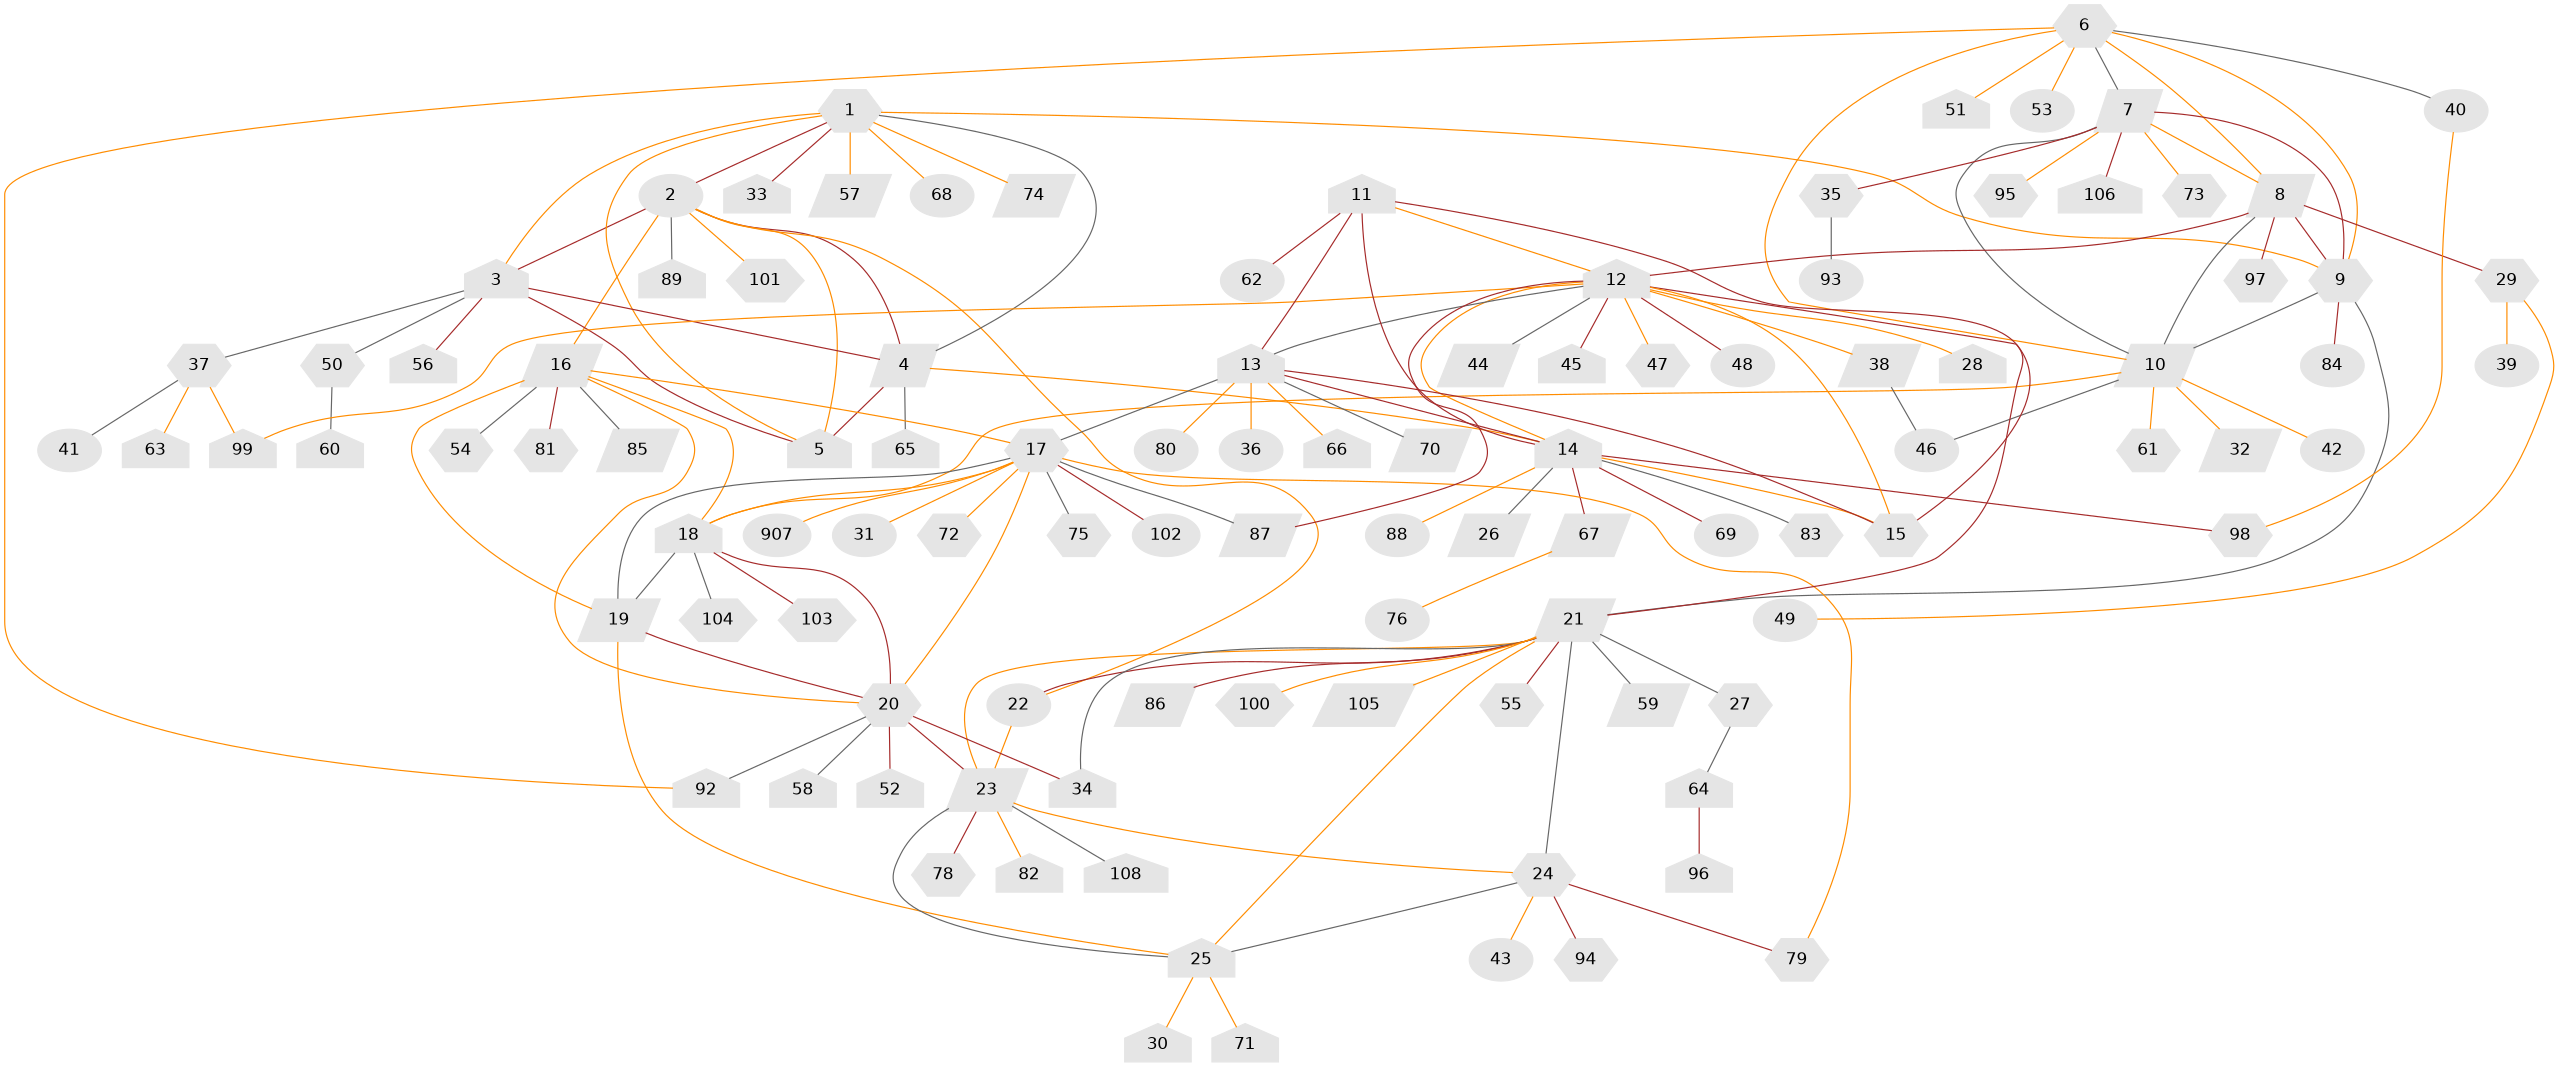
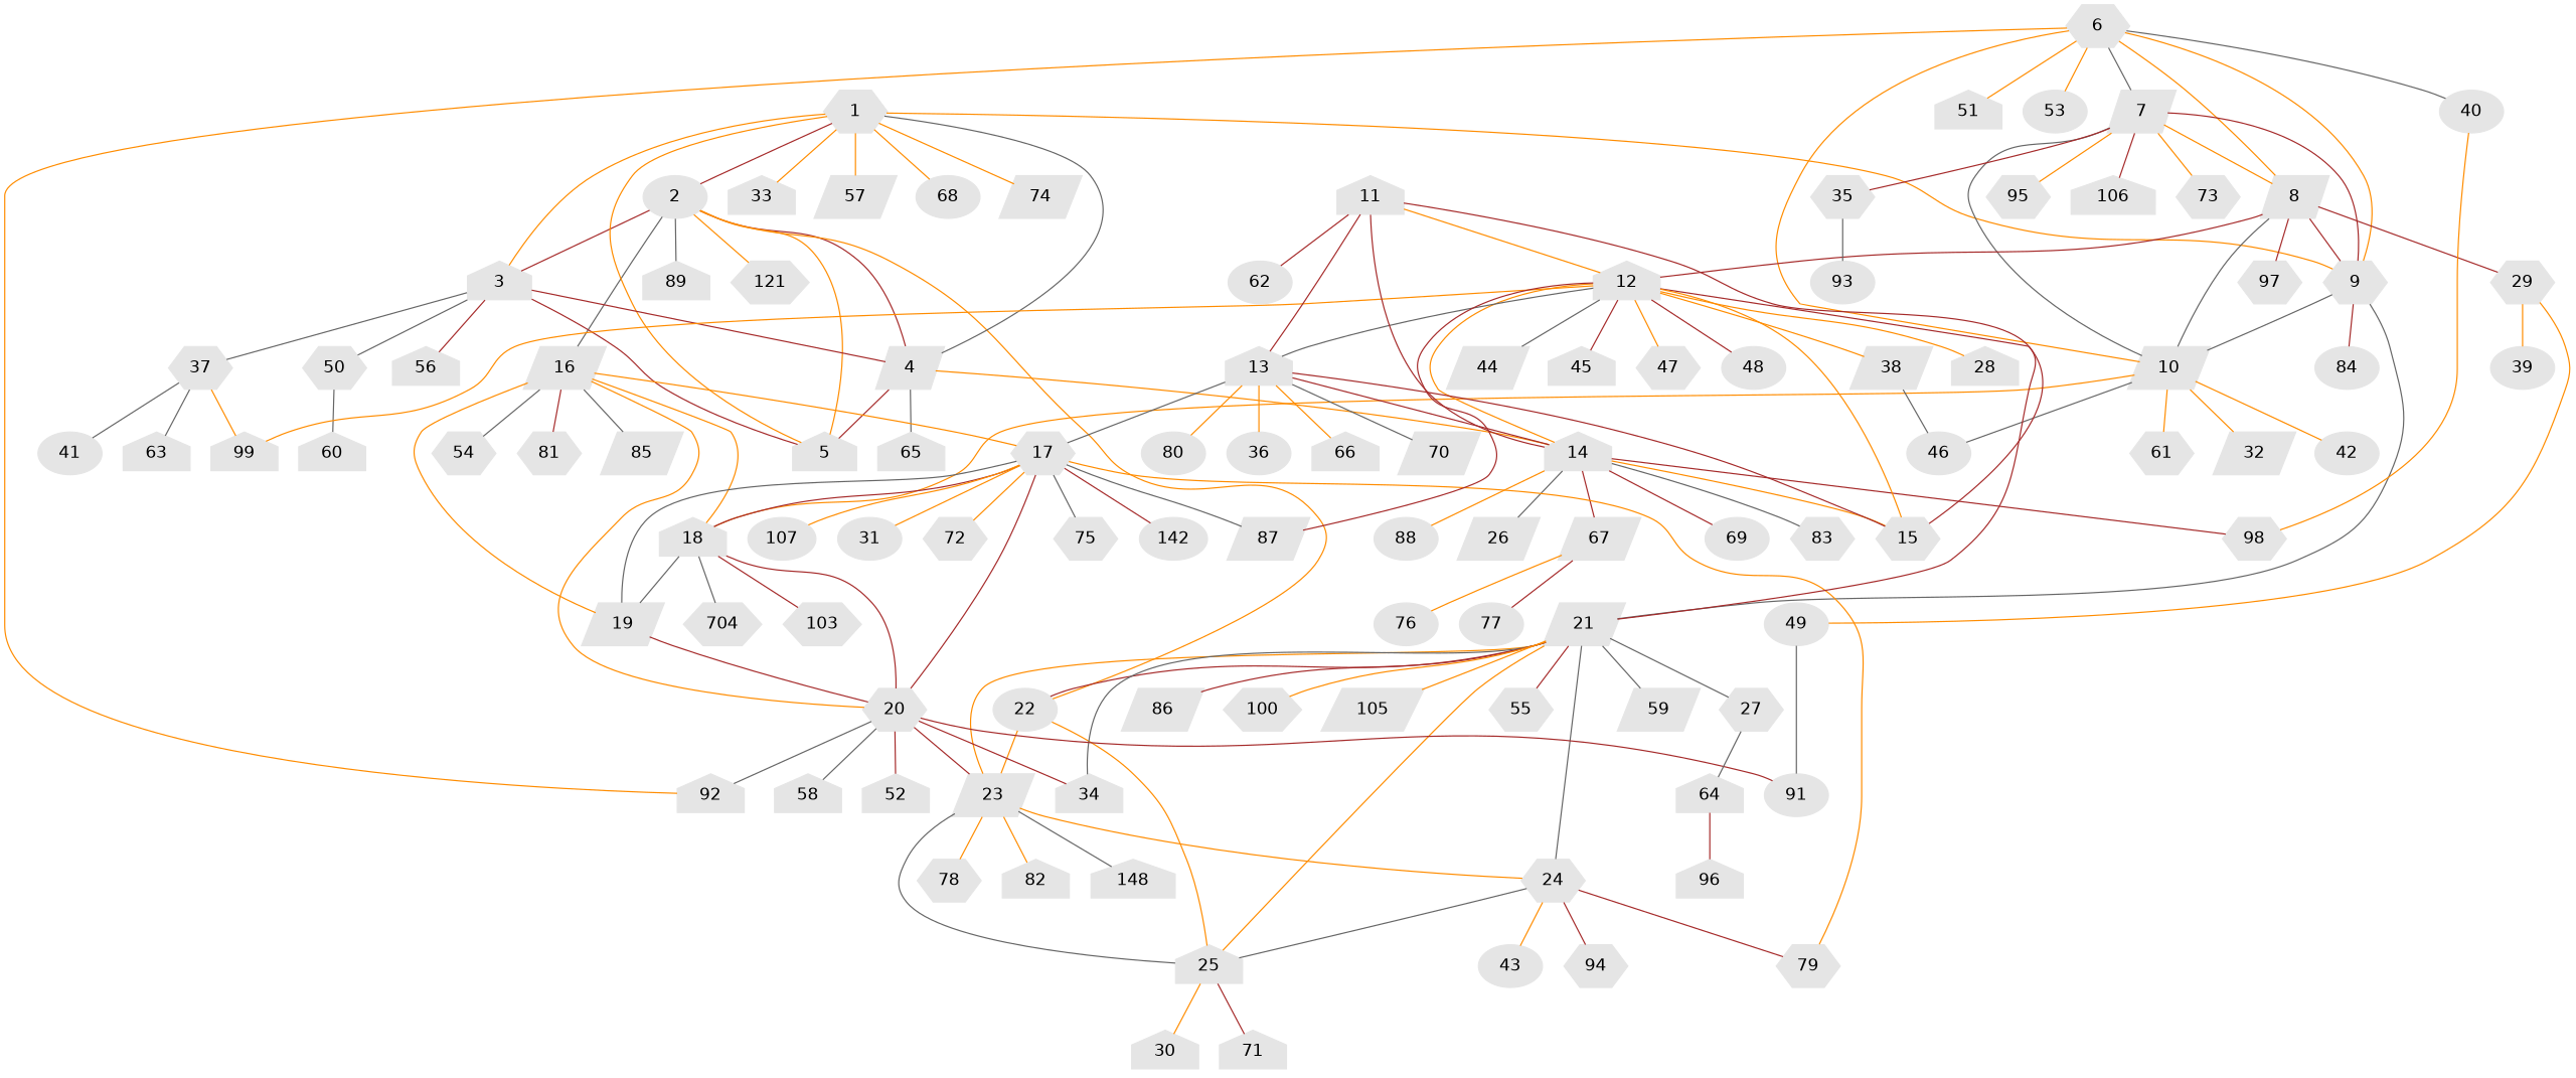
  graph {
    fontname="DejaVu Sans"
    node [color=gray90 fontname="DejaVu Sans" shape=hexagon style=filled]
    edge [color=darkorange fontname="DejaVu Sans"]
    2 [shape=ellipse]
    1
    3 [shape=house]
    4 [shape=parallelogram]
    5 [shape=house]
    9
    33 [shape=house]
    57 [shape=parallelogram]
    68 [shape=ellipse]
    74 [shape=parallelogram]
    16 [shape=parallelogram]
    22 [shape=ellipse]
    89 [shape=house]
-   101
+   101 [label=121]
    37
    50
    56 [shape=house]
    14 [shape=house]
    65 [shape=house]
    10 [shape=parallelogram]
    21 [shape=parallelogram]
    84 [shape=ellipse]
    18 [shape=house]
    17
    19 [shape=parallelogram]
    20
    54
    81
    85 [shape=parallelogram]
    23 [shape=parallelogram]
    25 [shape=house]
    99 [shape=house]
    41 [shape=ellipse]
    63 [shape=house]
    60 [shape=house]
    15
    26 [shape=parallelogram]
    67 [shape=parallelogram]
    69 [shape=ellipse]
    83
    88 [shape=ellipse]
    98
    6
    7 [shape=parallelogram]
    8 [shape=parallelogram]
    40 [shape=ellipse]
    51 [shape=house]
    53 [shape=ellipse]
    92 [shape=house]
    35
    73
    95
    106 [shape=house]
    12 [shape=house]
    29
    97
    32 [shape=parallelogram]
    42 [shape=ellipse]
    46 [shape=ellipse]
    61
    93 [shape=ellipse]
    13 [shape=house]
    28 [shape=house]
    38 [shape=parallelogram]
    44 [shape=parallelogram]
    45 [shape=house]
    47
    48 [shape=ellipse]
    87 [shape=parallelogram]
    39 [shape=ellipse]
    49 [shape=ellipse]
    34 [shape=house]
    24
    27
    55
    59 [shape=parallelogram]
    86 [shape=parallelogram]
    100
    105 [shape=parallelogram]
    103
-   104
+   104 [label=704]
    11 [shape=house]
    62 [shape=ellipse]
    36 [shape=ellipse]
    66 [shape=house]
    70 [shape=parallelogram]
    80 [shape=ellipse]
    31 [shape=ellipse]
    72
    75
    79
-   102 [shape=ellipse]
-   107 [shape=ellipse label=907]
+   102 [shape=ellipse label=142]
+   107 [shape=ellipse]
    76 [shape=ellipse]
+   77 [shape=ellipse]
    52 [shape=house]
    58 [shape=house]
+   91 [shape=ellipse]
    78
    82 [shape=house]
-   108 [shape=house]
+   108 [shape=house label=148]
    43 [shape=ellipse]
    94
    30 [shape=house]
    71 [shape=house]
    64 [shape=house]
    96 [shape=house]
    2 -- 3 [color=brown]
    2 -- 4 [color=brown]
    2 -- 5
-   2 -- 16
+   2 -- 16 [color=gray40]
    2 -- 22
    2 -- 89 [color=gray40]
    2 -- 101
    1 -- 2 [color=brown]
    1 -- 3
    1 -- 4 [color=gray40]
    1 -- 5
    1 -- 9
-   1 -- 33 [color=brown]
+   1 -- 33
    1 -- 57
    1 -- 68
    1 -- 74
    3 -- 4 [color=brown]
    3 -- 5 [color=brown]
    3 -- 37 [color=gray40]
    3 -- 50 [color=gray40]
    3 -- 56 [color=brown]
    4 -- 5 [color=brown]
    4 -- 14
    4 -- 65 [color=gray40]
    9 -- 10 [color=gray40]
    9 -- 21 [color=gray40]
    9 -- 84 [color=brown]
    16 -- 18
    16 -- 17
    16 -- 19
    16 -- 20
    16 -- 54 [color=gray40]
    16 -- 81 [color=brown]
    16 -- 85 [color=gray40]
    22 -- 23
-   19 -- 25
+   22 -- 25
    37 -- 99
    37 -- 41 [color=gray40]
-   37 -- 63
+   37 -- 63 [color=gray40]
    50 -- 60 [color=gray40]
    14 -- 15
    14 -- 26 [color=gray40]
    14 -- 67 [color=brown]
    14 -- 69 [color=brown]
    14 -- 83 [color=gray40]
    14 -- 88
    14 -- 98 [color=brown]
    10 -- 18
    10 -- 32
    10 -- 42
    10 -- 46 [color=gray40]
    10 -- 61
    21 -- 22 [color=brown]
    21 -- 23
    21 -- 25
    21 -- 34 [color=gray40]
    21 -- 24 [color=gray40]
    21 -- 27 [color=gray40]
    21 -- 55 [color=brown]
    21 -- 59 [color=gray40]
    21 -- 86 [color=brown]
    21 -- 100
    21 -- 105
    18 -- 19 [color=gray40]
    18 -- 20 [color=brown]
    18 -- 103 [color=brown]
    18 -- 104 [color=gray40]
-   17 -- 18
+   17 -- 18 [color=brown]
    17 -- 19 [color=gray40]
-   17 -- 20
+   17 -- 20 [color=brown]
    17 -- 87 [color=gray40]
    17 -- 31
    17 -- 72
    17 -- 75 [color=gray40]
    17 -- 79
    17 -- 102 [color=brown]
    17 -- 107
    19 -- 20 [color=brown]
    20 -- 23 [color=brown]
    20 -- 92 [color=gray40]
    20 -- 34 [color=brown]
    20 -- 52 [color=brown]
    20 -- 58 [color=gray40]
+   20 -- 91 [color=brown]
    23 -- 25 [color=gray40]
    23 -- 24
-   23 -- 78 [color=brown]
+   23 -- 78
    23 -- 82
    23 -- 108 [color=gray40]
    25 -- 30
-   25 -- 71
+   25 -- 71 [color=brown]
    67 -- 76
+   67 -- 77 [color=brown]
    6 -- 9
    6 -- 10
    6 -- 7 [color=gray40]
    6 -- 8
    6 -- 40 [color=gray40]
    6 -- 51
    6 -- 53
    6 -- 92
    7 -- 9 [color=brown]
    7 -- 10 [color=gray40]
    7 -- 8
    7 -- 35 [color=brown]
    7 -- 73
    7 -- 95
    7 -- 106 [color=brown]
    8 -- 9 [color=brown]
    8 -- 10 [color=gray40]
    8 -- 12 [color=brown]
    8 -- 29 [color=brown]
    8 -- 97 [color=brown]
    40 -- 98
    35 -- 93 [color=gray40]
    12 -- 14
    12 -- 21 [color=brown]
    12 -- 99
    12 -- 15
    12 -- 13 [color=gray40]
    12 -- 28
    12 -- 38
    12 -- 44 [color=gray40]
    12 -- 45 [color=brown]
    12 -- 47
    12 -- 48 [color=brown]
    12 -- 87 [color=brown]
    29 -- 39
    29 -- 49
    13 -- 14 [color=brown]
    13 -- 17 [color=gray40]
    13 -- 15 [color=brown]
    13 -- 36
    13 -- 66
    13 -- 70 [color=gray40]
    13 -- 80
    38 -- 46 [color=gray40]
+   49 -- 91 [color=gray40]
    24 -- 25 [color=gray40]
    24 -- 79 [color=brown]
    24 -- 43
    24 -- 94 [color=brown]
    27 -- 64 [color=gray40]
    11 -- 14 [color=brown]
    11 -- 15 [color=brown]
    11 -- 12
    11 -- 13 [color=brown]
    11 -- 62 [color=brown]
    64 -- 96 [color=brown]
  }
